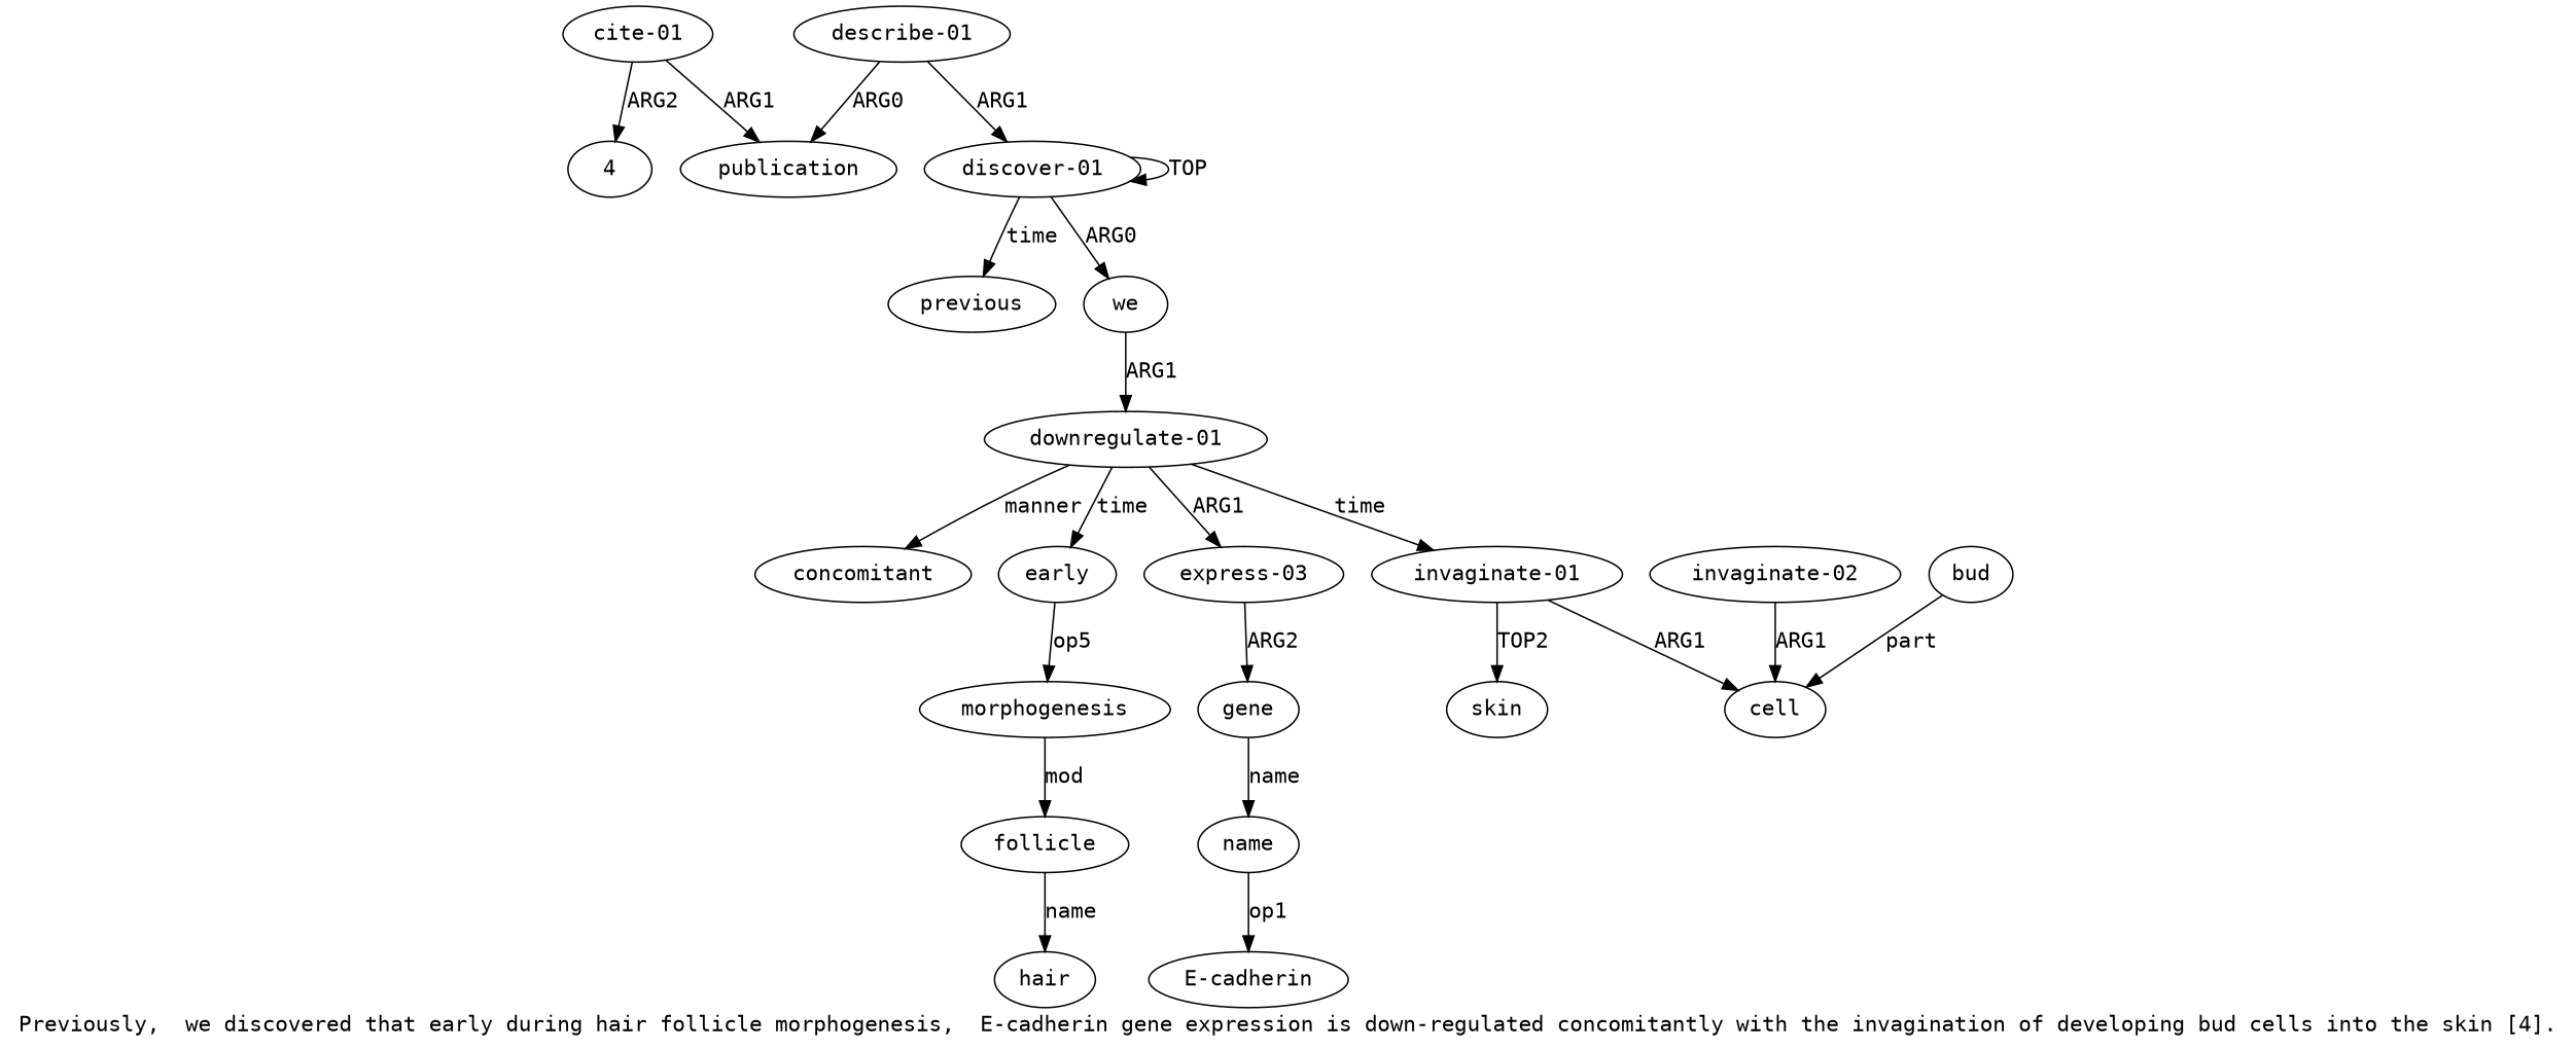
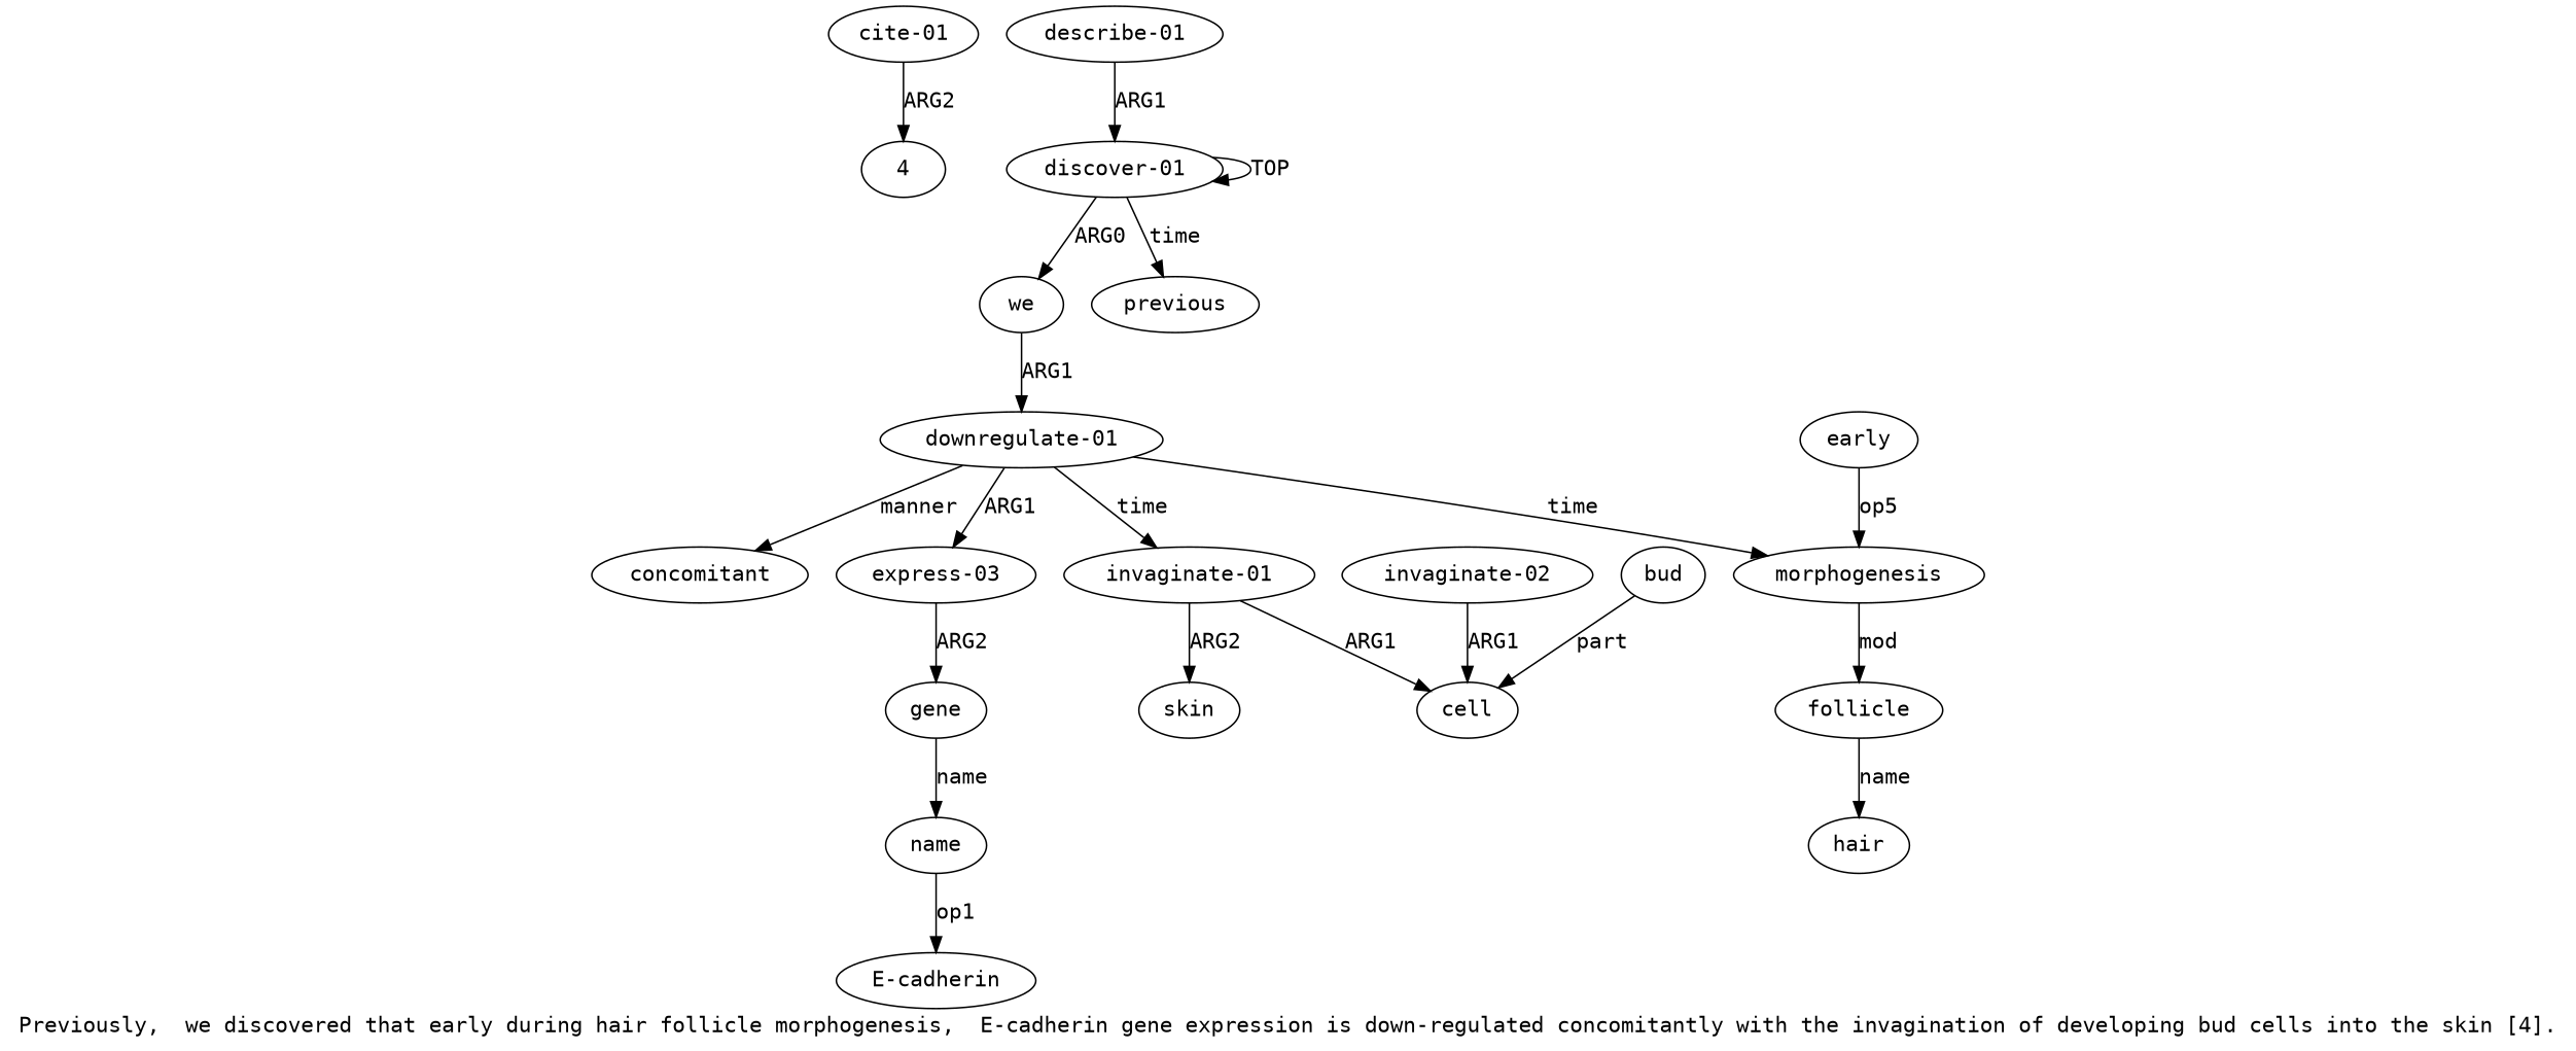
  digraph {
    fontname="DejaVu Sans Mono"
    label="Previously,  we discovered that early during hair follicle morphogenesis,  E-cadherin gene expression is down-regulated concomitantly with the invagination of developing bud cells into the skin [4]."
    node [color=black fontname="DejaVu Sans Mono" gold_ind=-1 test_ind=-1]
    edge [color=black fontname="DejaVu Sans Mono" gold_label=ARG1 test_label=ARG1]
    n1 [gold_label=4 label=4 test_label=4]
    n2 [gold_ind=15 gold_label=concomitant label=concomitant test_ind=15 test_label=concomitant]
    n3 [gold_ind=14 gold_label=hair label=hair test_ind=14 test_label=hair]
    n4 [gold_ind=17 gold_label="describe-01" label="describe-01" test_ind=17 test_label="describe-01"]
-   n5 [gold_ind=18 gold_label=publication label=publication test_ind=18 test_label=publication]
    n6 [gold_ind=0 gold_label="discover-01" label="discover-01" test_ind=0 test_label="discover-01"]
    n7 [gold_ind=16 gold_label=previous label=previous test_ind=16 test_label=previous]
    n8 [gold_ind=1 gold_label=we label=we test_ind=1 test_label=we]
    n9 [gold_ind=2 gold_label="downregulate-01" label="downregulate-01" test_ind=2 test_label="downregulate-01"]
    n10 [gold_ind=11 gold_label=early label=early test_ind=11 test_label=early]
    n11 [gold_ind=3 gold_label="express-03" label="express-03" test_ind=3 test_label="express-03"]
    n12 [gold_ind=6 gold_label="invaginate-01" label="invaginate-01" test_ind=6 test_label="invaginate-01"]
    n13 [gold_ind=12 gold_label=morphogenesis label=morphogenesis test_ind=12 test_label=morphogenesis]
    n14 [gold_ind=13 gold_label=follicle label=follicle test_ind=13 test_label=follicle]
    n15 [gold_ind=10 gold_label=skin label=skin test_ind=10 test_label=skin]
    n16 [gold_ind=19 gold_label="cite-01" label="cite-01" test_ind=19 test_label="cite-01"]
    n17 [gold_ind=4 gold_label=gene label=gene test_ind=4 test_label=gene]
    n18 [gold_ind=7 gold_label=cell label=cell test_ind=7 test_label=cell]
    n19 [gold_ind=5 gold_label=name label=name test_ind=5 test_label=name]
    n20 [gold_label="E-cadherin" label="E-cadherin" test_label="E-cadherin"]
    n21 [gold_ind=9 gold_label="develop-02" label="invaginate-02" test_ind=9 test_label="develop-02"]
    n22 [gold_ind=8 gold_label=bud label=bud test_ind=8 test_label=bud]
-   n4 -> n5 [gold_label=ARG0 label=ARG0 test_label=ARG0]
    n4 -> n6 [label=ARG1]
    n6 -> n6 [gold_label=TOP label=TOP test_label=TOP]
    n6 -> n7 [gold_label=time label=time test_label=time]
    n6 -> n8 [gold_label=ARG0 label=ARG0 test_label=ARG0]
    n8 -> n9 [label=ARG1]
    n9 -> n2 [gold_label=manner label=manner test_label=manner]
-   n9 -> n10 [gold_label=time label=time test_label=time]
+   n9 -> n13 [gold_label=time label=time test_label=time]
    n9 -> n11 [label=ARG1]
    n9 -> n12 [gold_label=time label=time test_label=time]
    n10 -> n13 [gold_label=op1 label=op5 test_label=op1]
    n11 -> n17 [gold_label=ARG2 label=ARG2 test_label=ARG2]
-   n12 -> n15 [gold_label=ARG2 label=TOP2 test_label=ARG2]
+   n12 -> n15 [gold_label=ARG2 label=ARG2 test_label=ARG2]
    n12 -> n18 [label=ARG1]
    n13 -> n14 [gold_label=mod label=mod test_label=mod]
    n14 -> n3 [gold_label=mod label=name test_label=mod]
    n16 -> n1 [gold_label=ARG2 label=ARG2 test_label=ARG2]
-   n16 -> n5 [label=ARG1]
    n17 -> n19 [gold_label=name label=name test_label=name]
    n19 -> n20 [gold_label=op1 label=op1 test_label=op1]
    n21 -> n18 [label=ARG1]
    n22 -> n18 [gold_label=part label=part test_label=part]
  }
